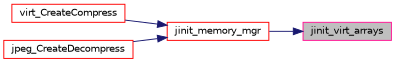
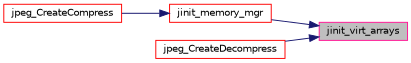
  digraph {
    rankdir=RL
    node [color=red fontname=Helvetica fontsize=10 shape=record]
    edge [color=midnightblue dir=back fontname=Helvetica fontsize=10 labelfontname=Helvetica labelfontsize=10 style=solid]
    n1 [color=deeppink fillcolor=grey75 fontcolor=black height=0.2 label=jinit_virt_arrays style=filled width=0.4]
    n2 [height=0.2 label=jinit_memory_mgr width=0.4]
-   n3 [height=0.2 label=virt_CreateCompress width=0.4]
+   n3 [height=0.2 label=jpeg_CreateCompress width=0.4]
    n4 [height=0.2 label=jpeg_CreateDecompress width=0.4]
    n1 -> n2
    n2 -> n3
-   n2 -> n4
+   n1 -> n4
  }
